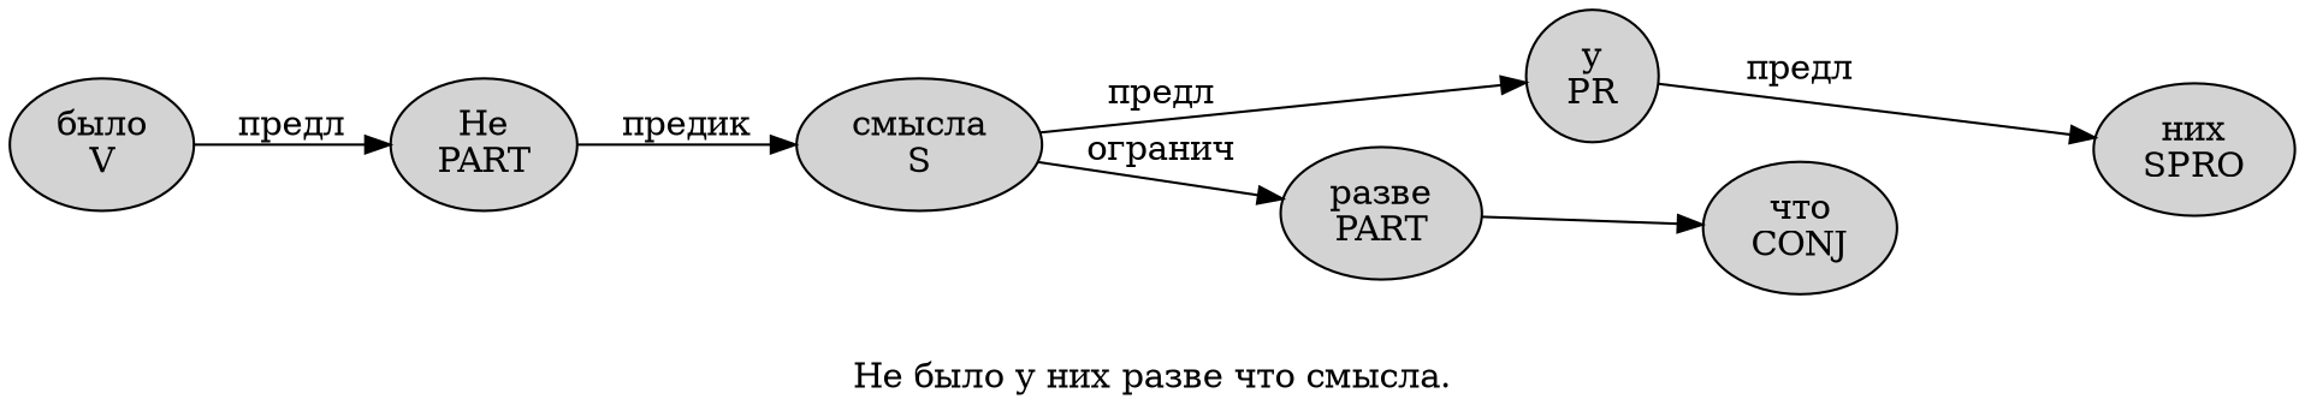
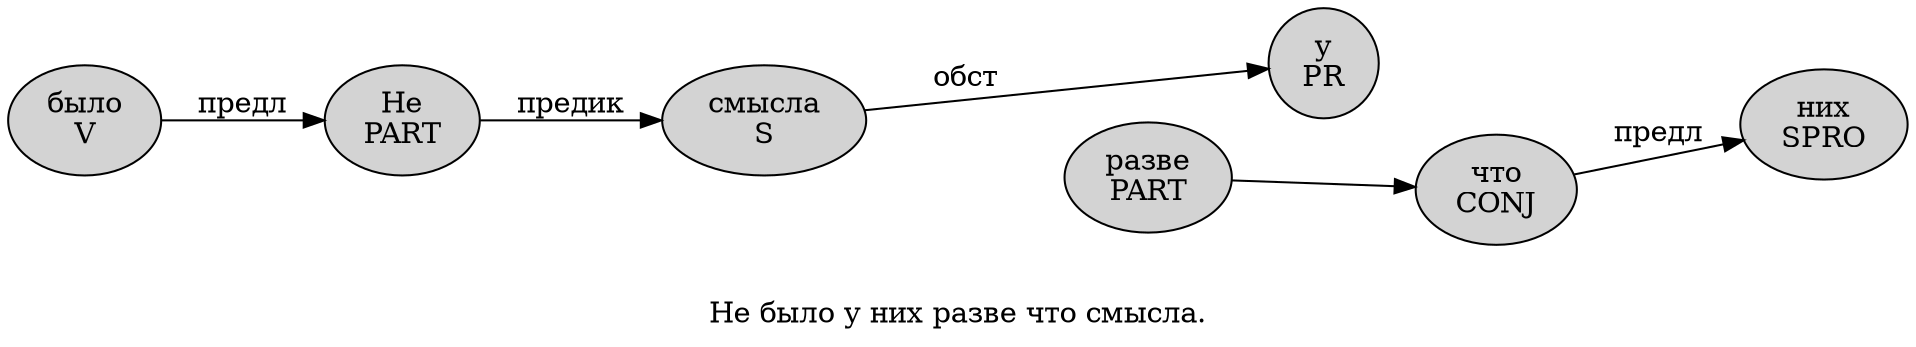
  digraph {
    label="Не было у них разве что смысла."
    rankdir=LR
    node [fillcolor=lightgray penwidth=1 shape=ellipse style=filled]
    n1 [label="Не\nPART"]
    n2 [label="смысла\nS"]
    n3 [label="было\nV"]
    n4 [label="у\nPR"]
    n5 [label="разве\nPART"]
    n6 [label="них\nSPRO"]
    n7 [label="что\nCONJ"]
    n1 -> n2 [label="предик"]
-   n2 -> n4 [label="предл"]
-   n2 -> n5 [label="огранич"]
+   n2 -> n4 [label="обст"]
    n3 -> n1 [label="предл"]
-   n4 -> n6 [label="предл"]
+   n7 -> n6 [label="предл"]
    n5 -> n7
  }
